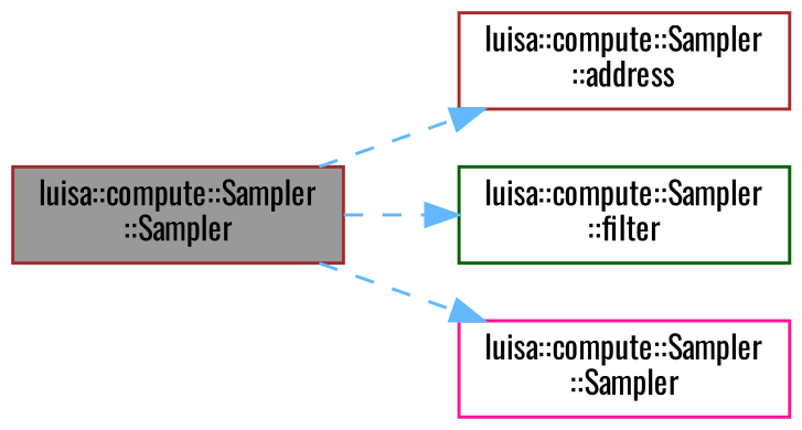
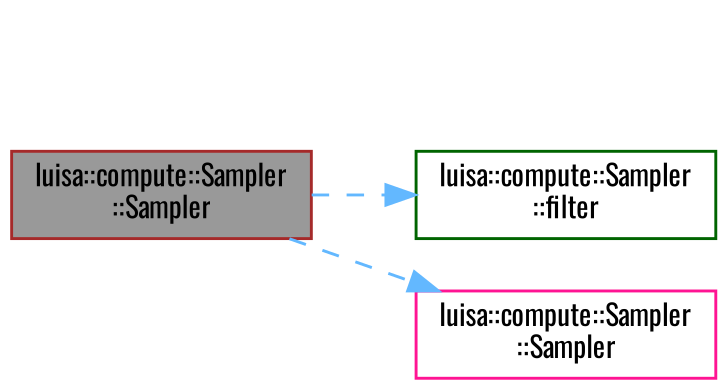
  digraph {
    rankdir=LR
    fontname=Oswald
    node [color=brown fillcolor=white fontname=Oswald fontsize=10 shape=box style=filled]
    edge [color=steelblue1 fontname=Oswald fontsize=10 labelfontname=Helvetica labelfontsize=10 style=dashed]
    n1 [fillcolor=grey60 fontcolor=black height=0.2 label="luisa::compute::Sampler\l::Sampler" width=0.4]
-   n2 [height=0.2 label="luisa::compute::Sampler\l::address" width=0.4]
    n3 [color=darkgreen height=0.2 label="luisa::compute::Sampler\l::filter" width=0.4]
    n4 [color=deeppink height=0.2 label="luisa::compute::Sampler\l::Sampler" width=0.4]
-   n1 -> n2
    n1 -> n3
    n1 -> n4
  }
